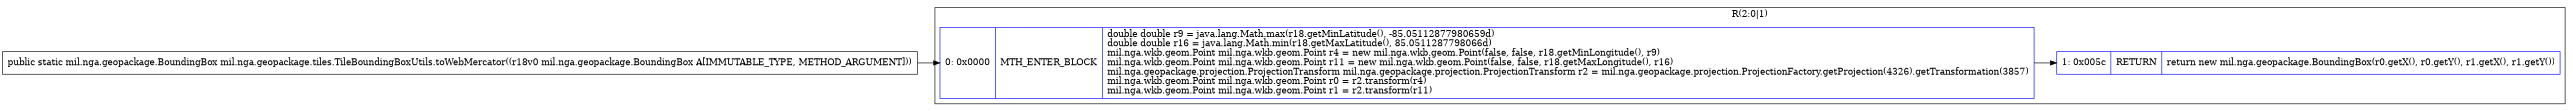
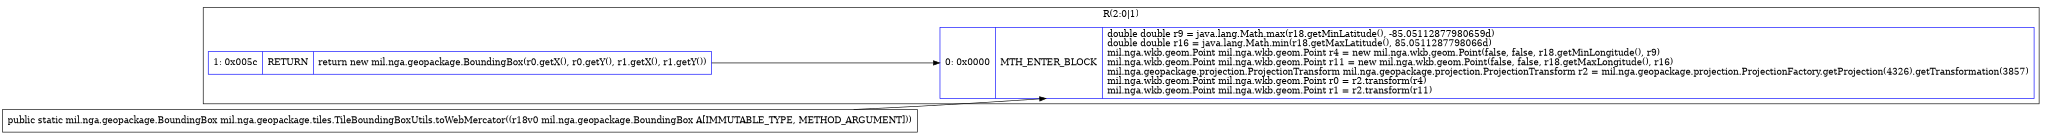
  digraph {
    rankdir=LR
    node [color=blue shape=record]
    n1 [label="{0\:\ 0x0000|MTH_ENTER_BLOCK\l|double double r9 = java.lang.Math.max(r18.getMinLatitude(), \-85.05112877980659d)\ldouble double r16 = java.lang.Math.min(r18.getMaxLatitude(), 85.0511287798066d)\lmil.nga.wkb.geom.Point mil.nga.wkb.geom.Point r4 = new mil.nga.wkb.geom.Point(false, false, r18.getMinLongitude(), r9)\lmil.nga.wkb.geom.Point mil.nga.wkb.geom.Point r11 = new mil.nga.wkb.geom.Point(false, false, r18.getMaxLongitude(), r16)\lmil.nga.geopackage.projection.ProjectionTransform mil.nga.geopackage.projection.ProjectionTransform r2 = mil.nga.geopackage.projection.ProjectionFactory.getProjection(4326).getTransformation(3857)\lmil.nga.wkb.geom.Point mil.nga.wkb.geom.Point r0 = r2.transform(r4)\lmil.nga.wkb.geom.Point mil.nga.wkb.geom.Point r1 = r2.transform(r11)\l}"]
    n2 [label="{1\:\ 0x005c|RETURN\l|return new mil.nga.geopackage.BoundingBox(r0.getX(), r0.getY(), r1.getX(), r1.getY())\l}"]
    n3 [label="{public static mil.nga.geopackage.BoundingBox mil.nga.geopackage.tiles.TileBoundingBoxUtils.toWebMercator((r18v0 mil.nga.geopackage.BoundingBox A[IMMUTABLE_TYPE, METHOD_ARGUMENT])) }" color=""]
    subgraph cluster_1 {
      label="R(2:0|1)"
      n1
      n2
    }
-   n1 -> n2
+   n2 -> n1
    n3 -> n1
  }
